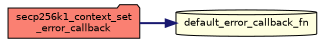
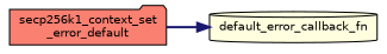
  digraph {
    rankdir=LR
    node [color=black fontname=Helvetica fontsize=10 style=filled]
-   n1 [fillcolor=salmon fontcolor=black height=0.2 label="secp256k1_context_set\l_error_callback" shape=folder width=0.4]
+   n1 [fillcolor=salmon fontcolor=black height=0.2 label="secp256k1_context_set\l_error_default" shape=folder width=0.4]
    n2 [fillcolor=lightyellow height=0.2 label=default_error_callback_fn shape=cylinder width=0.4]
    n1 -> n2 [color=midnightblue fontname=Helvetica fontsize=10 labelfontname=Helvetica labelfontsize=10 style=bold]
  }
